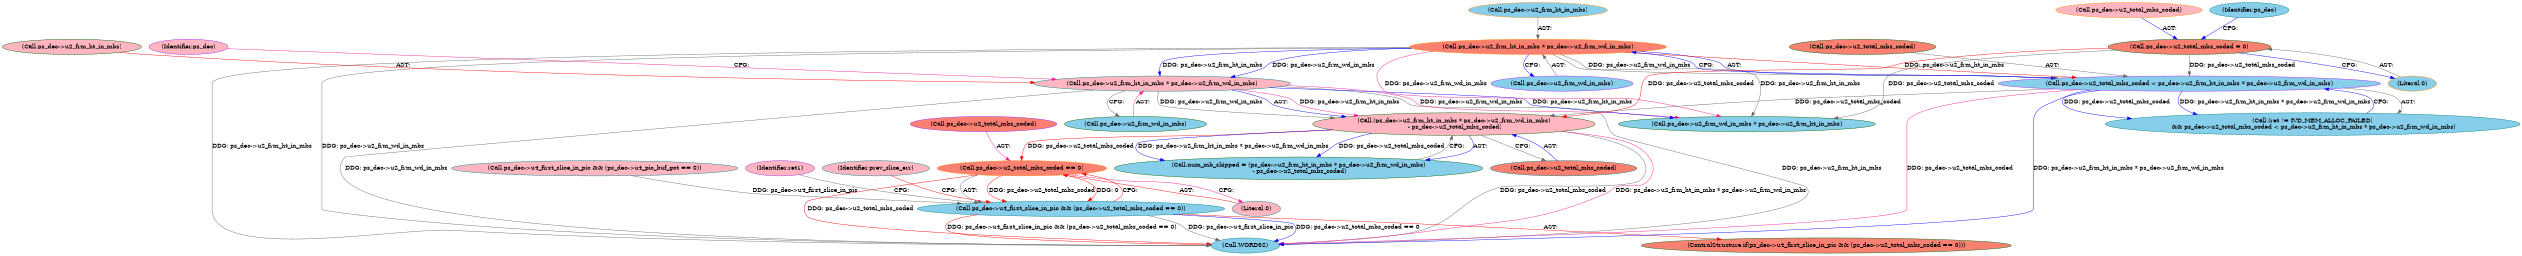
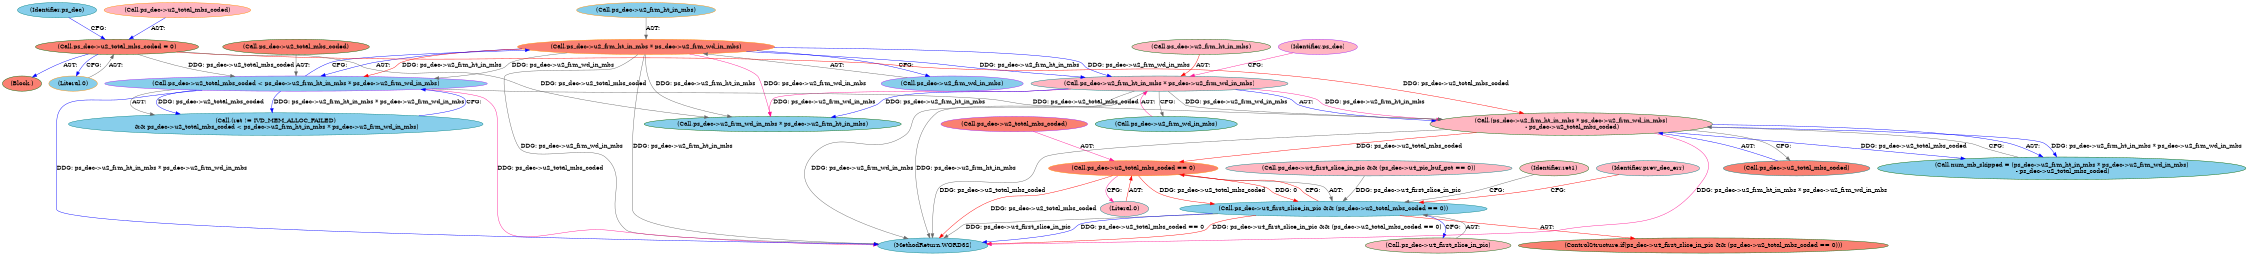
  digraph {
    node [color=darkgreen fillcolor=skyblue style=filled]
    edge [color=gray40]
    n1 [color=darkorange fillcolor=salmon label="(Call,ps_dec->u2_total_mbs_coded == 0)"]
    n2 [color=teal label="(Call,ps_dec->u4_first_slice_in_pic && (ps_dec->u2_total_mbs_coded == 0))"]
    n3 [color=teal fillcolor=lightpink label="(Literal,0)"]
-   n4 [color=teal label="(Call,WORD32)"]
+   n4 [color=teal label="(MethodReturn,WORD32)"]
+   n5 [fillcolor=lightpink label="(Call,ps_dec->u4_first_slice_in_pic)"]
    n6 [fillcolor=salmon label="(ControlStructure,if(ps_dec->u4_first_slice_in_pic && (ps_dec->u2_total_mbs_coded == 0)))"]
    n7 [fillcolor=lightpink label="(Call,(ps_dec->u2_frm_ht_in_mbs * ps_dec->u2_frm_wd_in_mbs)\n - ps_dec->u2_total_mbs_coded)"]
    n8 [label="(Call,num_mb_skipped = (ps_dec->u2_frm_ht_in_mbs * ps_dec->u2_frm_wd_in_mbs)\n - ps_dec->u2_total_mbs_coded)"]
    n9 [color=teal fillcolor=salmon label="(Call,ps_dec->u2_total_mbs_coded)"]
    n10 [color=teal fillcolor=lightpink label="(Call,ps_dec->u2_frm_ht_in_mbs * ps_dec->u2_frm_wd_in_mbs)"]
    n11 [label="(Call,ps_dec->u2_frm_wd_in_mbs * ps_dec->u2_frm_ht_in_mbs)"]
    n12 [label="(Call,ps_dec->u2_frm_wd_in_mbs)"]
    n13 [color=darkorange fillcolor=salmon label="(Call,ps_dec->u2_frm_ht_in_mbs * ps_dec->u2_frm_wd_in_mbs)"]
    n14 [color=purple label="(Call,ps_dec->u2_total_mbs_coded < ps_dec->u2_frm_ht_in_mbs * ps_dec->u2_frm_wd_in_mbs)"]
    n15 [color=purple label="(Call,ps_dec->u2_frm_wd_in_mbs)"]
    n16 [color=teal label="(Call,(ret != IVD_MEM_ALLOC_FAILED)\n && ps_dec->u2_total_mbs_coded < ps_dec->u2_frm_ht_in_mbs * ps_dec->u2_frm_wd_in_mbs)"]
    n17 [fillcolor=salmon label="(Call,ps_dec->u2_total_mbs_coded = 0)"]
    n18 [color=darkorange label="(Literal,0)"]
+   n19 [fillcolor=salmon label="(Block,)"]
    n20 [color=teal fillcolor=lightpink label="(Call,ps_dec->u4_first_slice_in_pic && (ps_dec->u4_pic_buf_got == 0))"]
    n21 [color=purple fillcolor=salmon label="(Call,ps_dec->u2_total_mbs_coded)"]
-   n22 [color=purple fillcolor=lightpink label="(Identifier,ret1)"]
+   n22 [fillcolor=lightpink label="(Identifier,ret1)"]
    n23 [color=darkorange label="(Call,ps_dec->u2_frm_ht_in_mbs)"]
    n24 [fillcolor=lightpink label="(Call,ps_dec->u2_frm_ht_in_mbs)"]
    n25 [color=teal label="(Identifier,ps_dec)"]
    n26 [color=purple fillcolor=lightpink label="(Identifier,ps_dec)"]
-   n27 [color=teal fillcolor=lightpink label="(Identifier,prev_slice_err)"]
+   n27 [color=teal fillcolor=lightpink label="(Identifier,prev_dec_err)"]
    n28 [fillcolor=salmon label="(Call,ps_dec->u2_total_mbs_coded)"]
    n29 [color=darkorange fillcolor=lightpink label="(Call,ps_dec->u2_total_mbs_coded)"]
    n1 -> n2 [label="AST: "]
    n1 -> n2 [color=red label="DDG: ps_dec->u2_total_mbs_coded"]
    n1 -> n2 [color=red label="DDG: 0"]
    n1 -> n3 [color=deeppink label="CFG: "]
    n1 -> n4 [color=red label="DDG: ps_dec->u2_total_mbs_coded"]
    n2 -> n1 [color=red label="CFG: "]
    n2 -> n4 [label="DDG: ps_dec->u4_first_slice_in_pic"]
    n2 -> n4 [color=blue label="DDG: ps_dec->u2_total_mbs_coded == 0"]
    n2 -> n4 [color=red label="DDG: ps_dec->u4_first_slice_in_pic && (ps_dec->u2_total_mbs_coded == 0)"]
+   n2 -> n5 [color=blue label="CFG: "]
    n2 -> n6 [color=red label="AST: "]
    n3 -> n1 [color=red label="AST: "]
+   n5 -> n2 [label="AST: "]
    n7 -> n1 [color=red label="DDG: ps_dec->u2_total_mbs_coded"]
    n7 -> n4 [label="DDG: ps_dec->u2_total_mbs_coded"]
    n7 -> n4 [color=deeppink label="DDG: ps_dec->u2_frm_ht_in_mbs * ps_dec->u2_frm_wd_in_mbs"]
    n7 -> n8 [color=blue label="AST: "]
    n7 -> n8 [color=blue label="DDG: ps_dec->u2_frm_ht_in_mbs * ps_dec->u2_frm_wd_in_mbs"]
    n7 -> n8 [color=blue label="DDG: ps_dec->u2_total_mbs_coded"]
    n7 -> n9 [label="CFG: "]
    n8 -> n7 [label="CFG: "]
    n9 -> n7 [color=blue label="AST: "]
    n10 -> n4 [label="DDG: ps_dec->u2_frm_ht_in_mbs"]
    n10 -> n4 [label="DDG: ps_dec->u2_frm_wd_in_mbs"]
    n10 -> n7 [color=blue label="AST: "]
    n10 -> n7 [color=deeppink label="DDG: ps_dec->u2_frm_ht_in_mbs"]
    n10 -> n7 [label="DDG: ps_dec->u2_frm_wd_in_mbs"]
    n10 -> n11 [color=deeppink label="DDG: ps_dec->u2_frm_wd_in_mbs"]
    n10 -> n11 [color=blue label="DDG: ps_dec->u2_frm_ht_in_mbs"]
    n10 -> n12 [label="CFG: "]
    n12 -> n10 [color=deeppink label="AST: "]
    n13 -> n4 [label="DDG: ps_dec->u2_frm_wd_in_mbs"]
    n13 -> n4 [label="DDG: ps_dec->u2_frm_ht_in_mbs"]
    n13 -> n10 [color=blue label="DDG: ps_dec->u2_frm_ht_in_mbs"]
    n13 -> n10 [color=blue label="DDG: ps_dec->u2_frm_wd_in_mbs"]
    n13 -> n11 [color=deeppink label="DDG: ps_dec->u2_frm_wd_in_mbs"]
    n13 -> n11 [label="DDG: ps_dec->u2_frm_ht_in_mbs"]
    n13 -> n14 [color=blue label="AST: "]
    n13 -> n14 [color=red label="DDG: ps_dec->u2_frm_ht_in_mbs"]
    n13 -> n14 [label="DDG: ps_dec->u2_frm_wd_in_mbs"]
    n13 -> n15 [color=blue label="CFG: "]
    n14 -> n4 [color=deeppink label="DDG: ps_dec->u2_total_mbs_coded"]
    n14 -> n4 [color=blue label="DDG: ps_dec->u2_frm_ht_in_mbs * ps_dec->u2_frm_wd_in_mbs"]
    n14 -> n7 [label="DDG: ps_dec->u2_total_mbs_coded"]
    n14 -> n13 [color=blue label="CFG: "]
    n14 -> n16 [label="AST: "]
    n14 -> n16 [color=blue label="DDG: ps_dec->u2_total_mbs_coded"]
    n14 -> n16 [color=blue label="DDG: ps_dec->u2_frm_ht_in_mbs * ps_dec->u2_frm_wd_in_mbs"]
    n15 -> n13 [label="AST: "]
    n16 -> n14 [color=blue label="CFG: "]
    n17 -> n7 [color=red label="DDG: ps_dec->u2_total_mbs_coded"]
    n17 -> n11 [label="DDG: ps_dec->u2_total_mbs_coded"]
    n17 -> n14 [label="DDG: ps_dec->u2_total_mbs_coded"]
    n17 -> n18 [color=blue label="CFG: "]
+   n17 -> n19 [color=blue label="AST: "]
    n18 -> n17 [label="AST: "]
    n20 -> n2 [label="DDG: ps_dec->u4_first_slice_in_pic"]
    n21 -> n1 [color=deeppink label="AST: "]
    n22 -> n2 [label="CFG: "]
    n23 -> n13 [label="AST: "]
    n24 -> n10 [color=red label="AST: "]
    n25 -> n17 [color=blue label="CFG: "]
    n26 -> n10 [color=deeppink label="CFG: "]
    n27 -> n2 [color=red label="CFG: "]
    n28 -> n14 [label="AST: "]
    n29 -> n17 [color=blue label="AST: "]
  }
